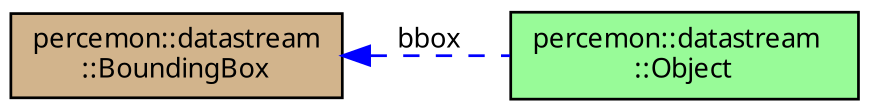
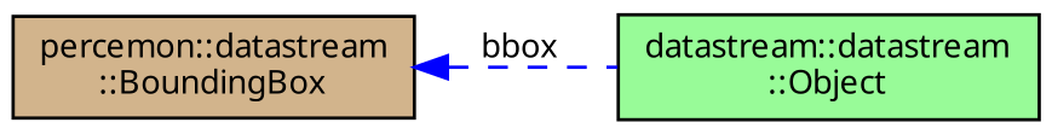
  digraph {
    rankdir=LR
    fontname="Noto Sans"
    node [color=black fontname="Noto Sans" fontsize=10 shape=record style=filled]
-   n1 [fillcolor=palegreen fontcolor=black height=0.2 label="percemon::datastream\l::Object" width=0.4]
+   n1 [fillcolor=palegreen fontcolor=black height=0.2 label="datastream::datastream\l::Object" width=0.4]
    n2 [fillcolor=tan height=0.2 label="percemon::datastream\l::BoundingBox" width=0.4]
    n2 -> n1 [color=blue dir=back fontname="Noto Sans" fontsize=10 label=" bbox" labelfontname=Helvetica labelfontsize=10 style=dashed]
  }
